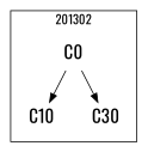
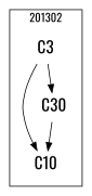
  strict digraph {
    fontname=Oswald
    node [fontname=Oswald fontsize=20 shape=plaintext]
    edge [fontname=Oswald]
    n1 [label=C10]
-   n2 [label=C0]
+   n2 [label=C3]
    n3 [label=C30]
    subgraph cluster_1 {
      label=201302
      labeldoc=t
      n1
      n2
      n3
    }
    n2 -> n1
    n2 -> n3
+   n3 -> n1
  }
